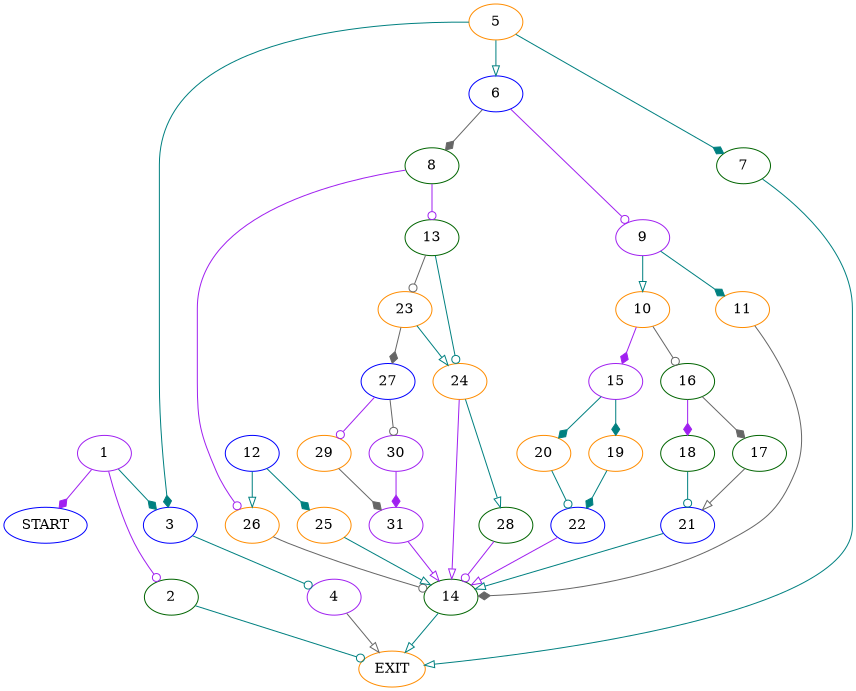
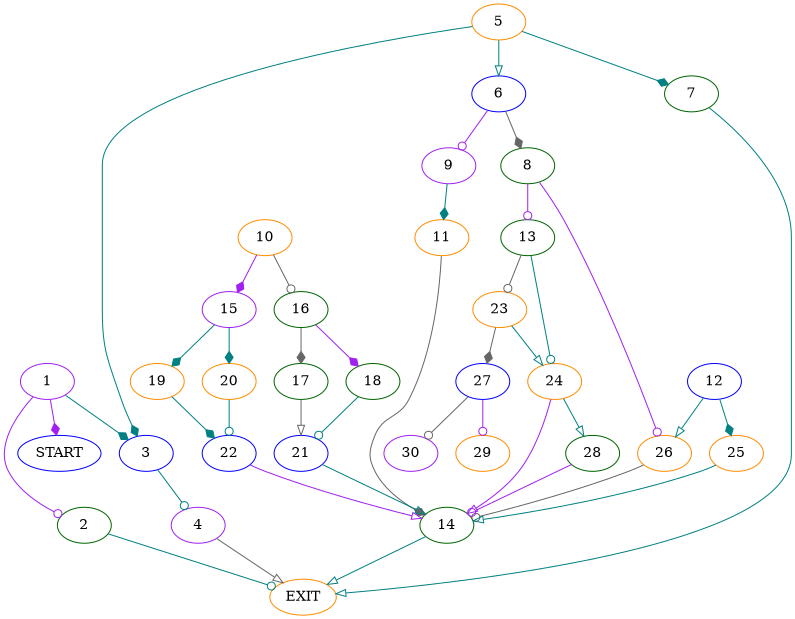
  digraph {
    node [color=darkorange]
    edge [arrowhead=diamond color=teal]
    n1 [color=blue label=START]
    1 [color=purple]
    2 [color=darkgreen]
    3 [color=blue]
    n5 [label=EXIT]
    4 [color=purple]
    5
    6 [color=blue]
    7 [color=darkgreen]
    8 [color=darkgreen]
    9 [color=purple]
    13 [color=darkgreen]
    26
    10
    11
    12 [color=blue]
    25
    23
    24
    15 [color=purple]
    16 [color=darkgreen]
    14 [color=darkgreen]
    19
    20
    17 [color=darkgreen]
    18 [color=darkgreen]
    27 [color=blue]
    28 [color=darkgreen]
    22 [color=blue]
    21 [color=blue]
    29
    30 [color=purple]
-   31 [color=purple]
    1 -> n1 [color=purple]
    1 -> 2 [arrowhead=odot color=purple]
    1 -> 3
    2 -> n5 [arrowhead=odot]
    3 -> 4 [arrowhead=odot]
    4 -> n5 [arrowhead=onormal color=gray40]
    5 -> 3
    5 -> 6 [arrowhead=onormal]
    5 -> 7
    6 -> 8 [color=gray40]
    6 -> 9 [arrowhead=odot color=purple]
    7 -> n5 [arrowhead=onormal]
    8 -> 13 [arrowhead=odot color=purple]
    8 -> 26 [arrowhead=odot color=purple]
-   9 -> 10 [arrowhead=onormal]
    9 -> 11
    13 -> 23 [arrowhead=odot color=gray40]
    13 -> 24 [arrowhead=odot]
    26 -> 14 [arrowhead=odot color=gray40]
    10 -> 15 [color=purple]
    10 -> 16 [arrowhead=odot color=gray40]
    11 -> 14 [color=gray40]
    12 -> 26 [arrowhead=onormal]
    12 -> 25
    25 -> 14 [arrowhead=onormal]
    23 -> 24 [arrowhead=onormal]
    23 -> 27 [color=gray40]
    24 -> 14 [arrowhead=onormal color=purple]
    24 -> 28 [arrowhead=onormal]
    15 -> 19
    15 -> 20
    16 -> 17 [color=gray40]
    16 -> 18 [color=purple]
    14 -> n5 [arrowhead=onormal]
    19 -> 22
    20 -> 22 [arrowhead=odot]
    17 -> 21 [arrowhead=onormal color=gray40]
    18 -> 21 [arrowhead=odot]
    27 -> 29 [arrowhead=odot color=purple]
    27 -> 30 [arrowhead=odot color=gray40]
    28 -> 14 [arrowhead=odot color=purple]
    22 -> 14 [arrowhead=onormal color=purple]
    21 -> 14 [arrowhead=onormal]
-   29 -> 31 [color=gray40]
-   30 -> 31 [color=purple]
-   31 -> 14 [arrowhead=onormal color=purple]
  }
